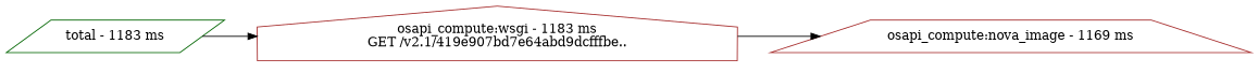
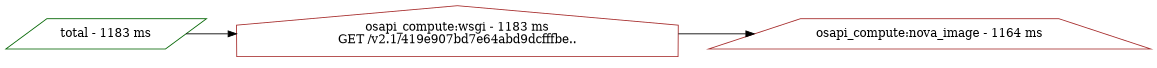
  digraph {
    rankdir=LR
    node [color=brown]
    n1 [label="total - 1183 ms" color=darkgreen shape=parallelogram]
    n2 [label="osapi_compute:wsgi - 1183 ms\nGET /v2.1/419e907bd7e64abd9dcfffbe.." shape=house]
-   n3 [label="osapi_compute:nova_image - 1169 ms" shape=trapezium]
+   n3 [label="osapi_compute:nova_image - 1164 ms" shape=trapezium]
    n1 -> n2
    n2 -> n3
  }
